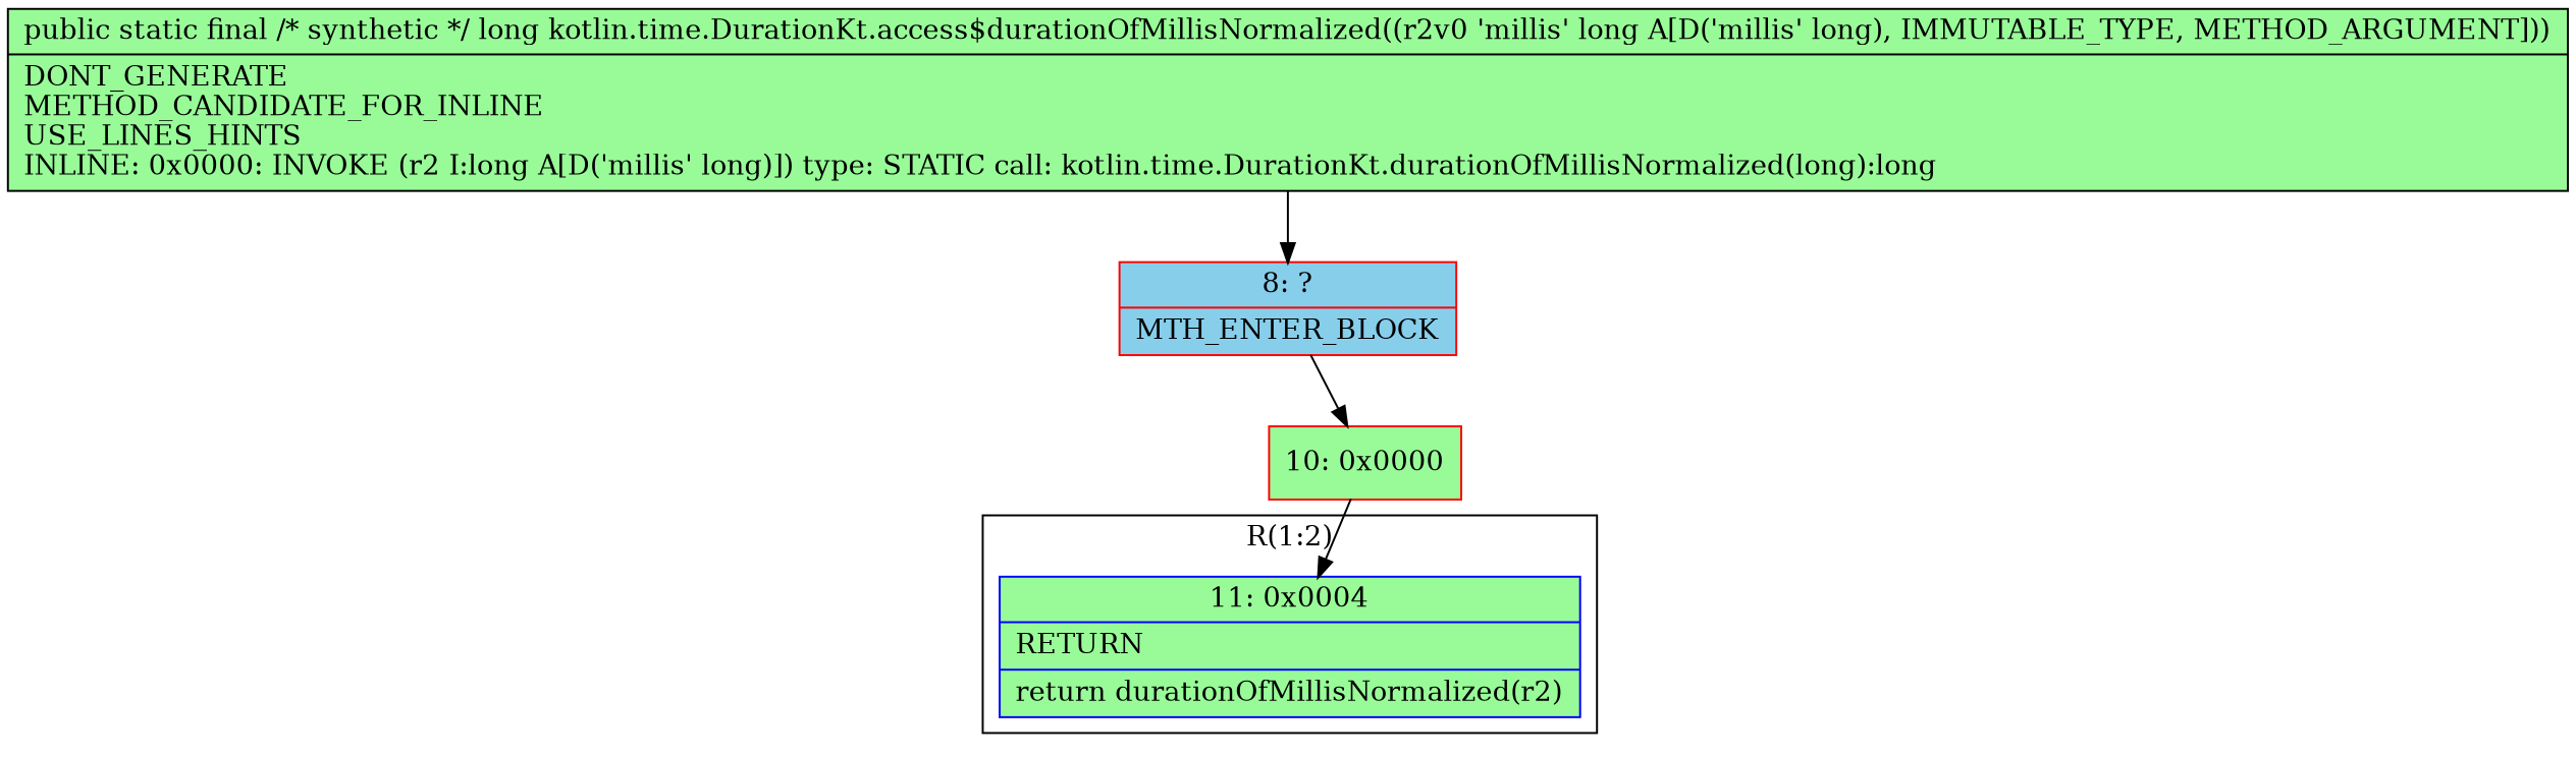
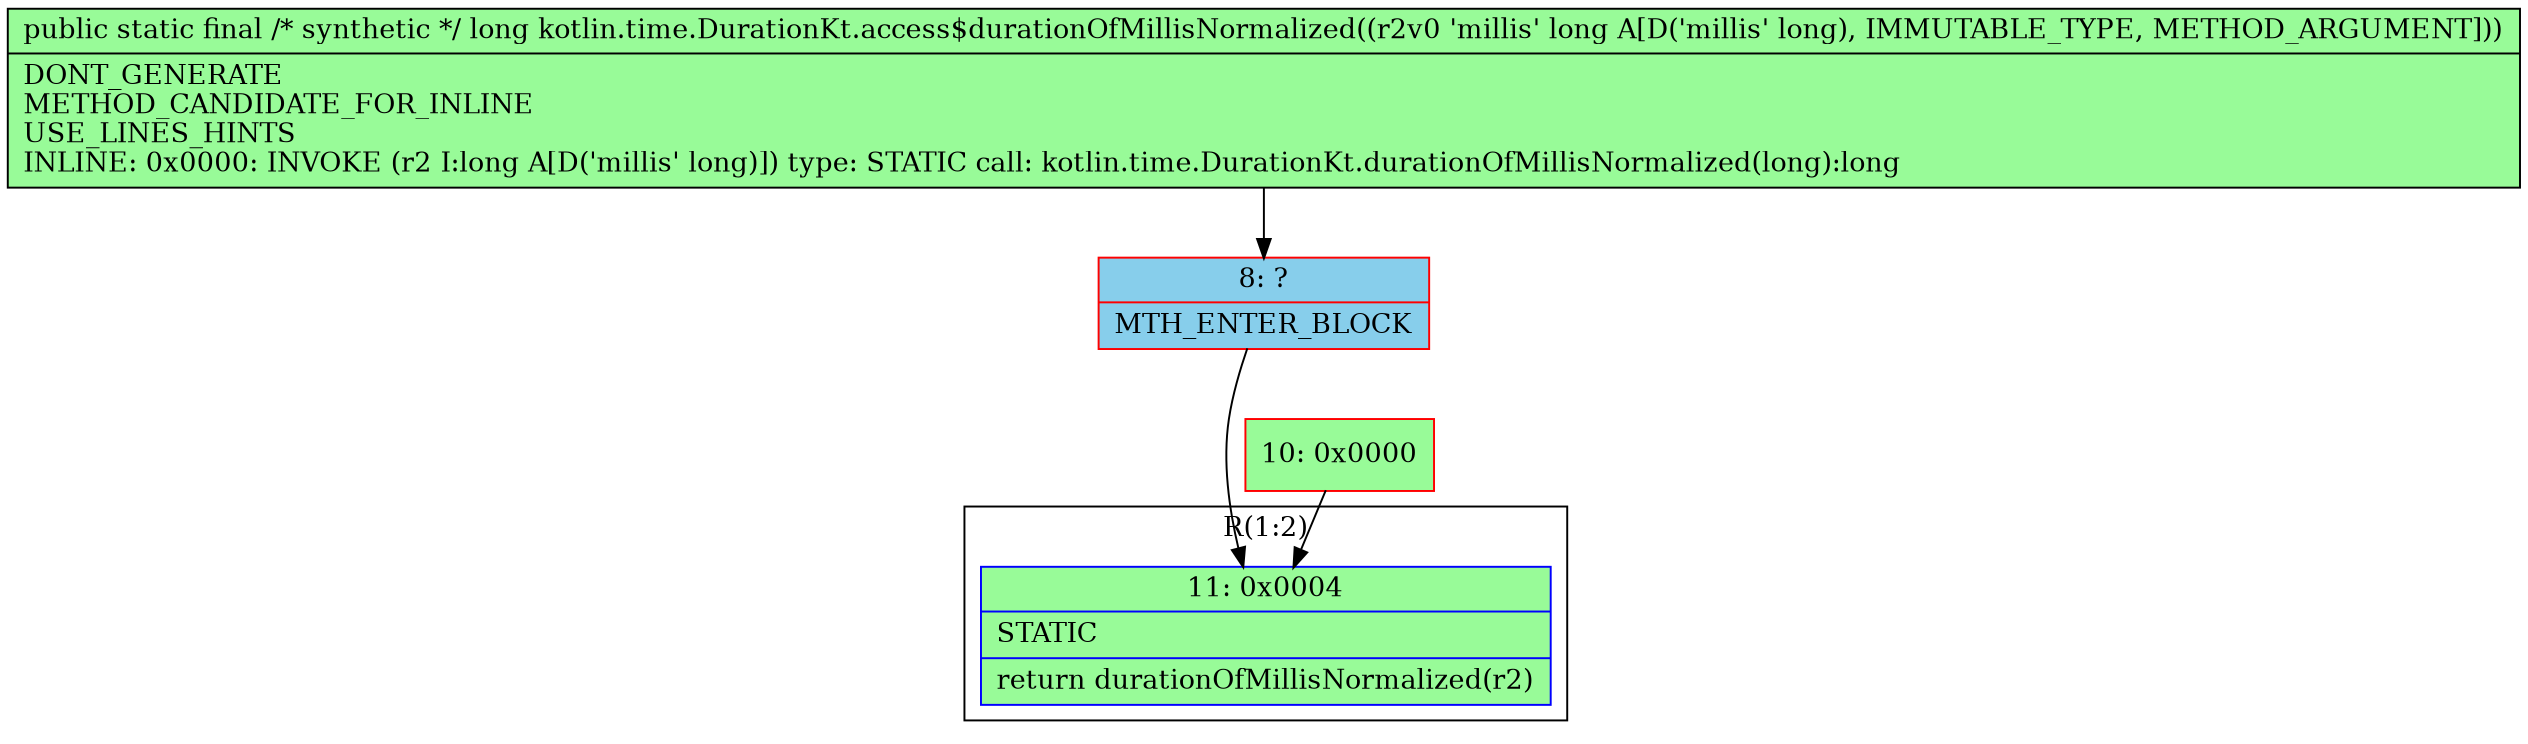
  digraph {
    node [color=red fillcolor=palegreen shape=record style=filled]
-   n1 [color=blue label="{11\:\ 0x0004|RETURN\l|return durationOfMillisNormalized(r2)\l}"]
+   n1 [color=blue label="{11\:\ 0x0004|STATIC\l|return durationOfMillisNormalized(r2)\l}"]
    n2 [fillcolor=skyblue label="{8\:\ ?|MTH_ENTER_BLOCK\l}"]
    n3 [label="{10\:\ 0x0000}"]
    n4 [label="{public static final \/* synthetic *\/ long kotlin.time.DurationKt.access$durationOfMillisNormalized((r2v0 'millis' long A[D('millis' long), IMMUTABLE_TYPE, METHOD_ARGUMENT]))  | DONT_GENERATE\lMETHOD_CANDIDATE_FOR_INLINE\lUSE_LINES_HINTS\lINLINE: 0x0000: INVOKE  (r2 I:long A[D('millis' long)]) type: STATIC call: kotlin.time.DurationKt.durationOfMillisNormalized(long):long\l}" color=""]
    subgraph cluster_1 {
      label="R(1:2)"
      n1
    }
-   n2 -> n3
+   n2 -> n1
    n3 -> n1
    n4 -> n2
  }
